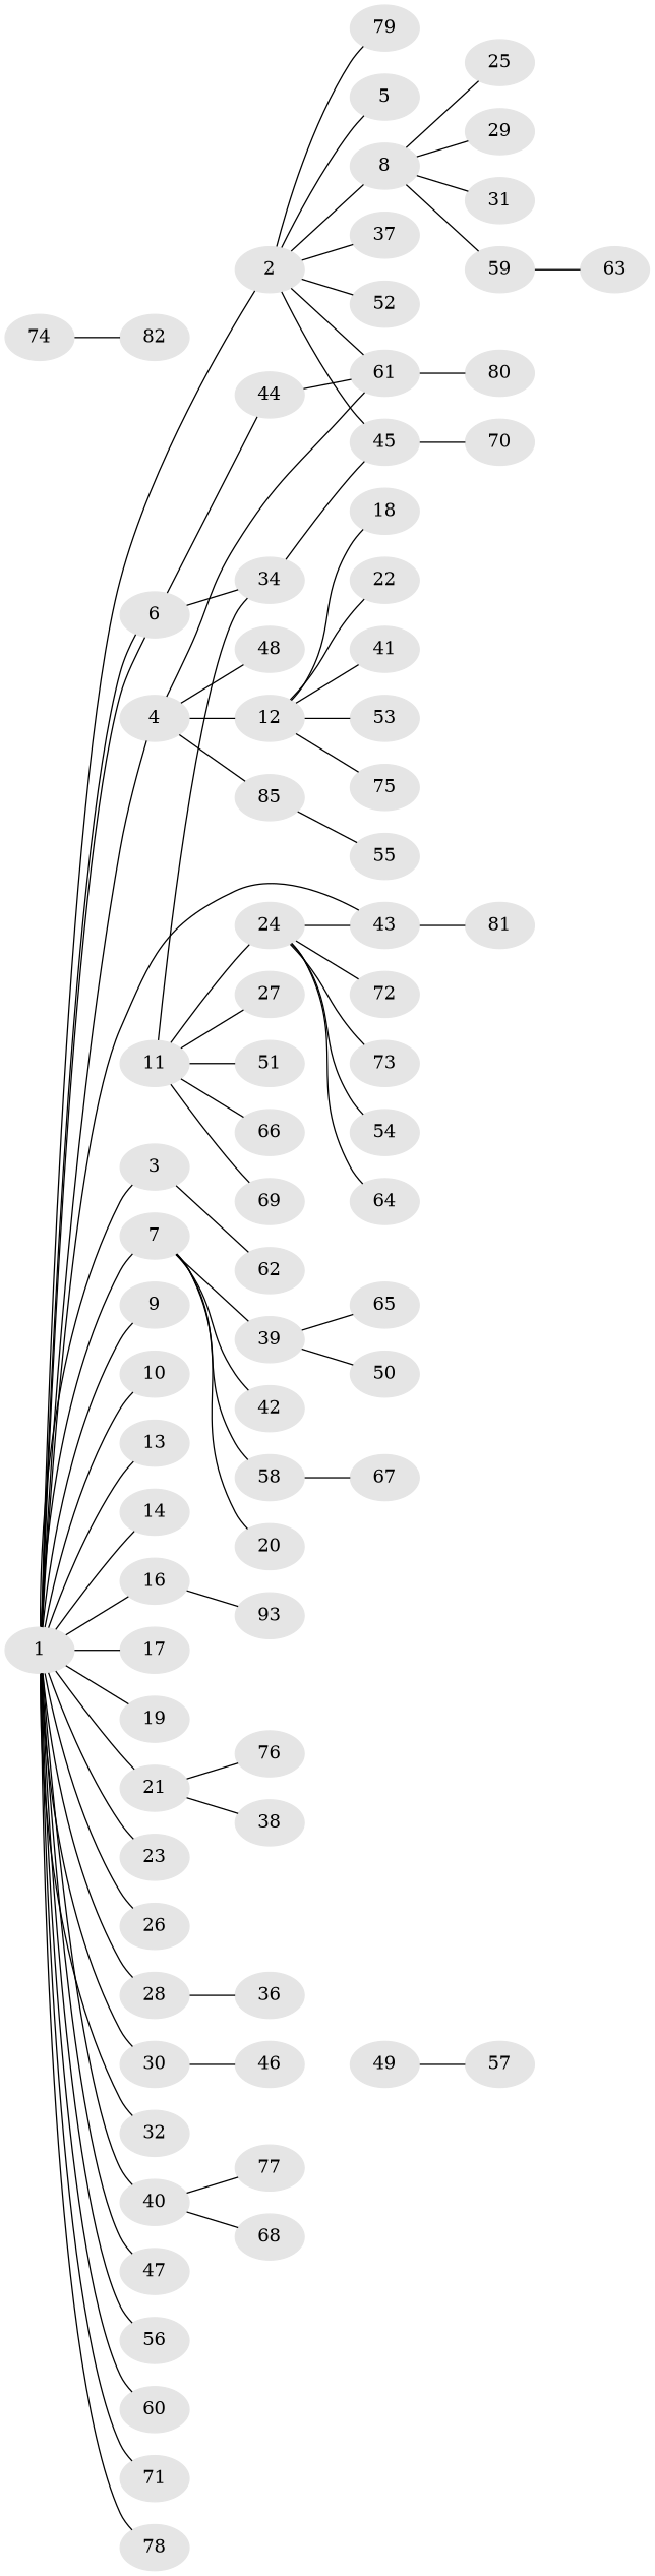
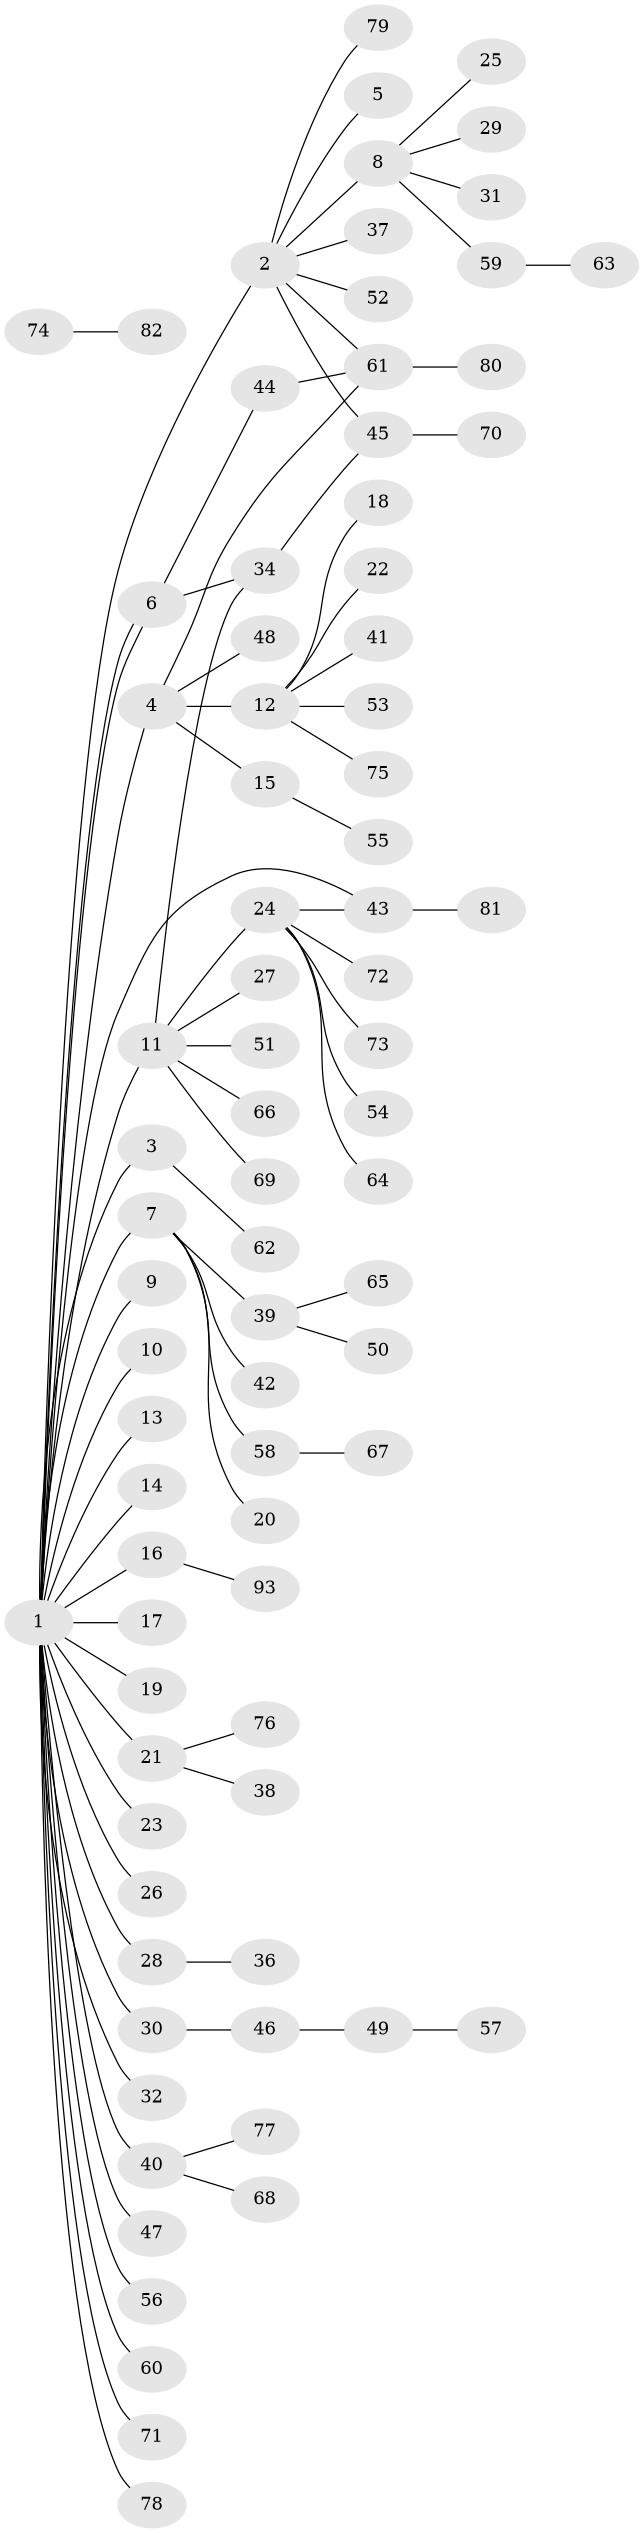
  graph {
    rankdir=LR
    node [color=gray90 style=filled]
    1
    2
    3
    4
    6
    7
    9
    10
    11
    13
    14
    16
    17
    19
    21
    23
    26
    28
    30
    32
    40
    43
    47
    56
    60
    71
    78
    5
    8
    37
    45
    52
    61
    79
    62
    12
-   15 [label=85]
+   15
    48
    34
    44
    20
    39
    42
    58
    24
    27
    51
    66
    69
    n50 [label=93]
    38
    76
    36
    46
    68
    77
    81
    25
    29
    31
    59
    70
    80
    18
    22
    41
    53
    75
    55
    50
    65
    67
    63
    54
    64
    72
    73
    49
    74
    82
    57
    1 -- 2
    1 -- 3
    1 -- 4
    1 -- 6
    1 -- 6
    1 -- 7
    1 -- 9
    1 -- 10
+   1 -- 11
    1 -- 13
    1 -- 14
    1 -- 16
    1 -- 17
    1 -- 19
    1 -- 21
    1 -- 23
    1 -- 26
    1 -- 28
    1 -- 30
    1 -- 32
    1 -- 40
    1 -- 43
    1 -- 47
    1 -- 56
    1 -- 60
    1 -- 71
    1 -- 78
    2 -- 5
    2 -- 8
    2 -- 37
    2 -- 45
    2 -- 52
    2 -- 61
    2 -- 79
    3 -- 62
    4 -- 61
    4 -- 12
    4 -- 15
    4 -- 48
    6 -- 34
    6 -- 44
    7 -- 20
    7 -- 39
    7 -- 42
    7 -- 58
    11 -- 34
    11 -- 24
    11 -- 27
    11 -- 51
    11 -- 66
    11 -- 69
    16 -- n50
    21 -- 38
    21 -- 76
    28 -- 36
    30 -- 46
    40 -- 68
    40 -- 77
    43 -- 81
    8 -- 25
    8 -- 29
    8 -- 31
    8 -- 59
    45 -- 70
    61 -- 80
    12 -- 18
    12 -- 22
    12 -- 41
    12 -- 53
    12 -- 75
    15 -- 55
    34 -- 45
    44 -- 61
    39 -- 50
    39 -- 65
    58 -- 67
    24 -- 43
    24 -- 54
    24 -- 64
    24 -- 72
    24 -- 73
+   46 -- 49
    59 -- 63
    49 -- 57
    74 -- 82
  }
